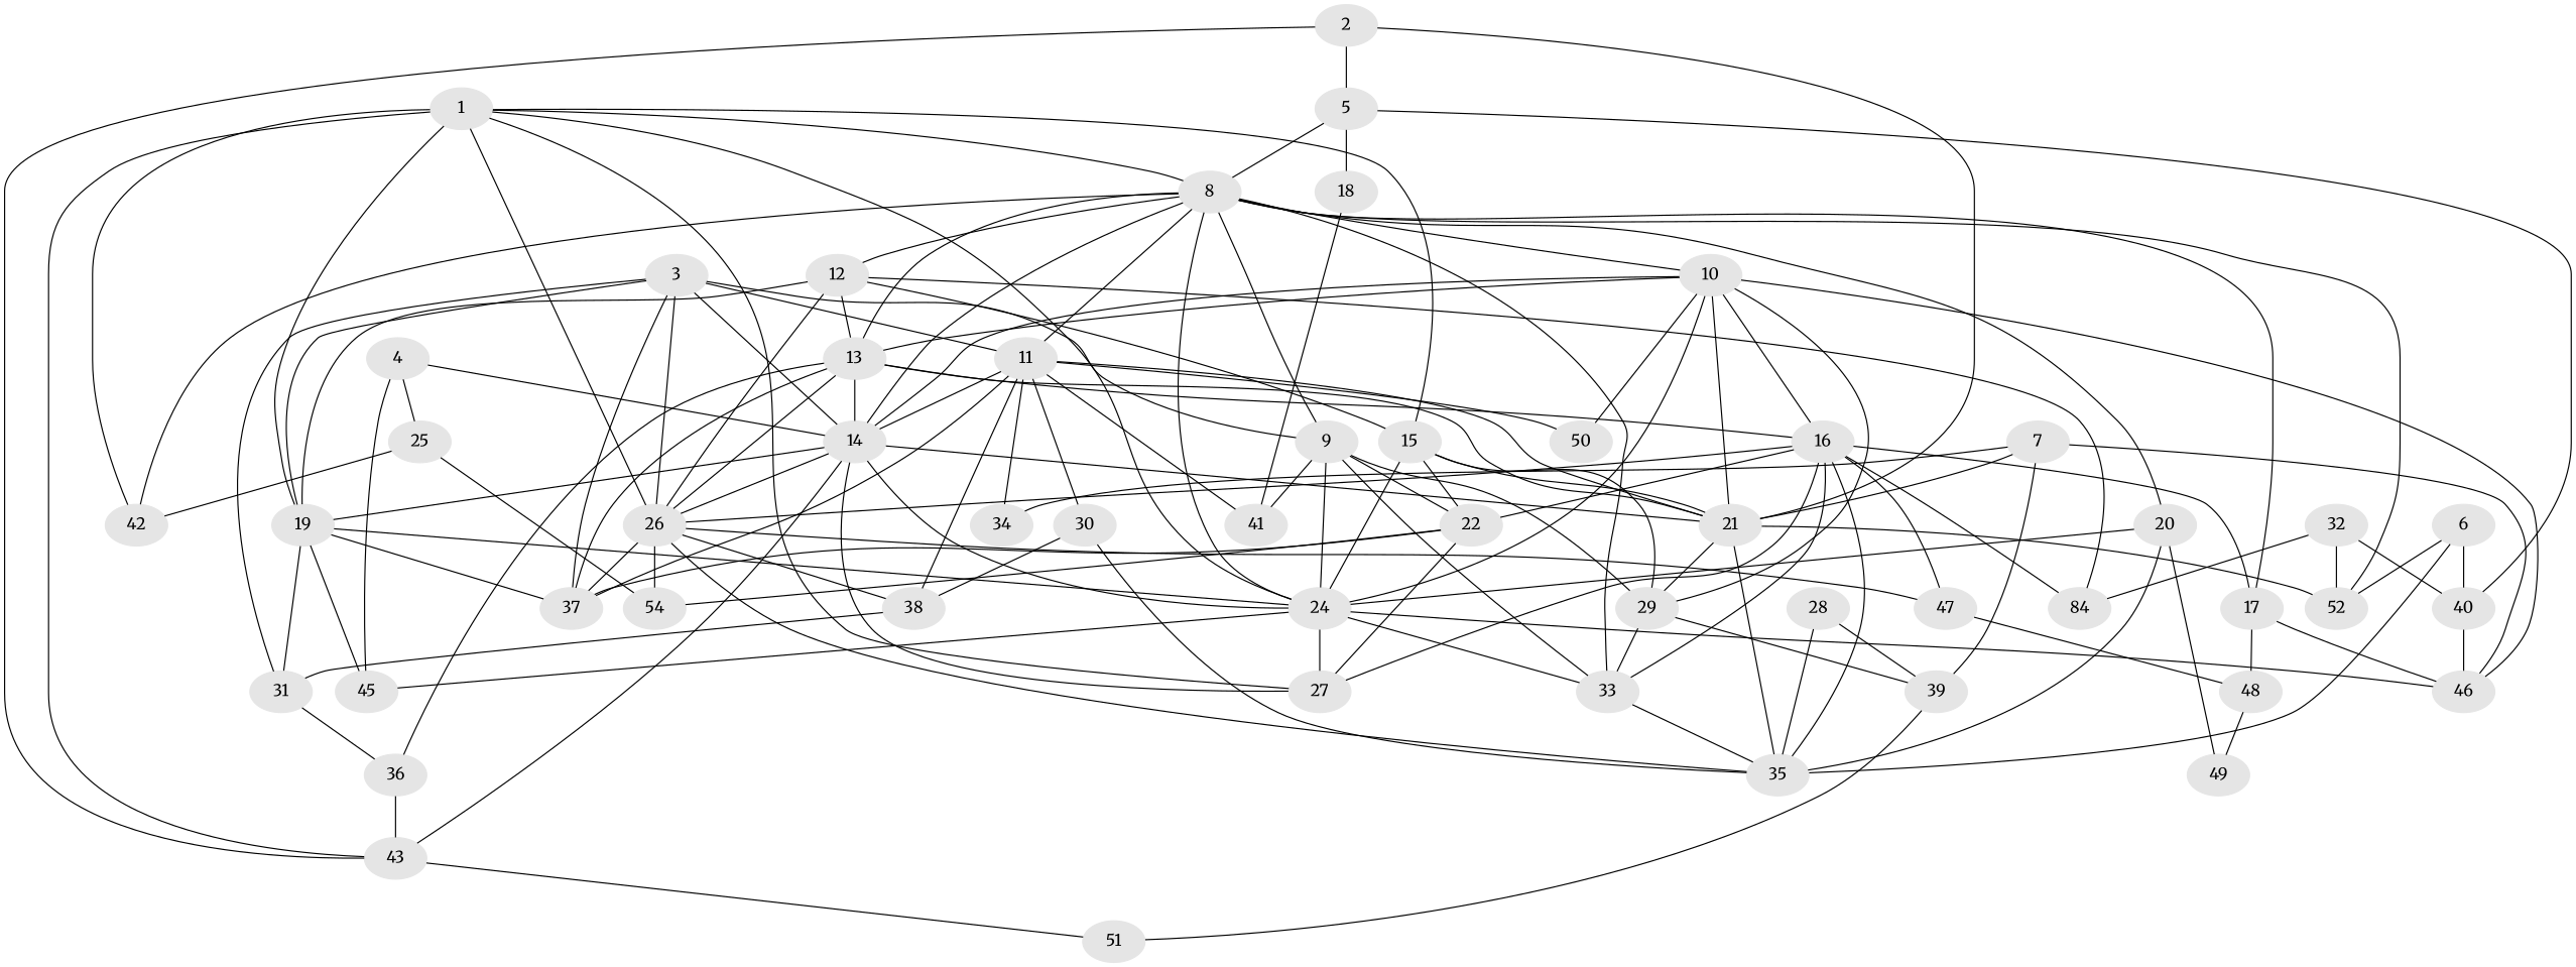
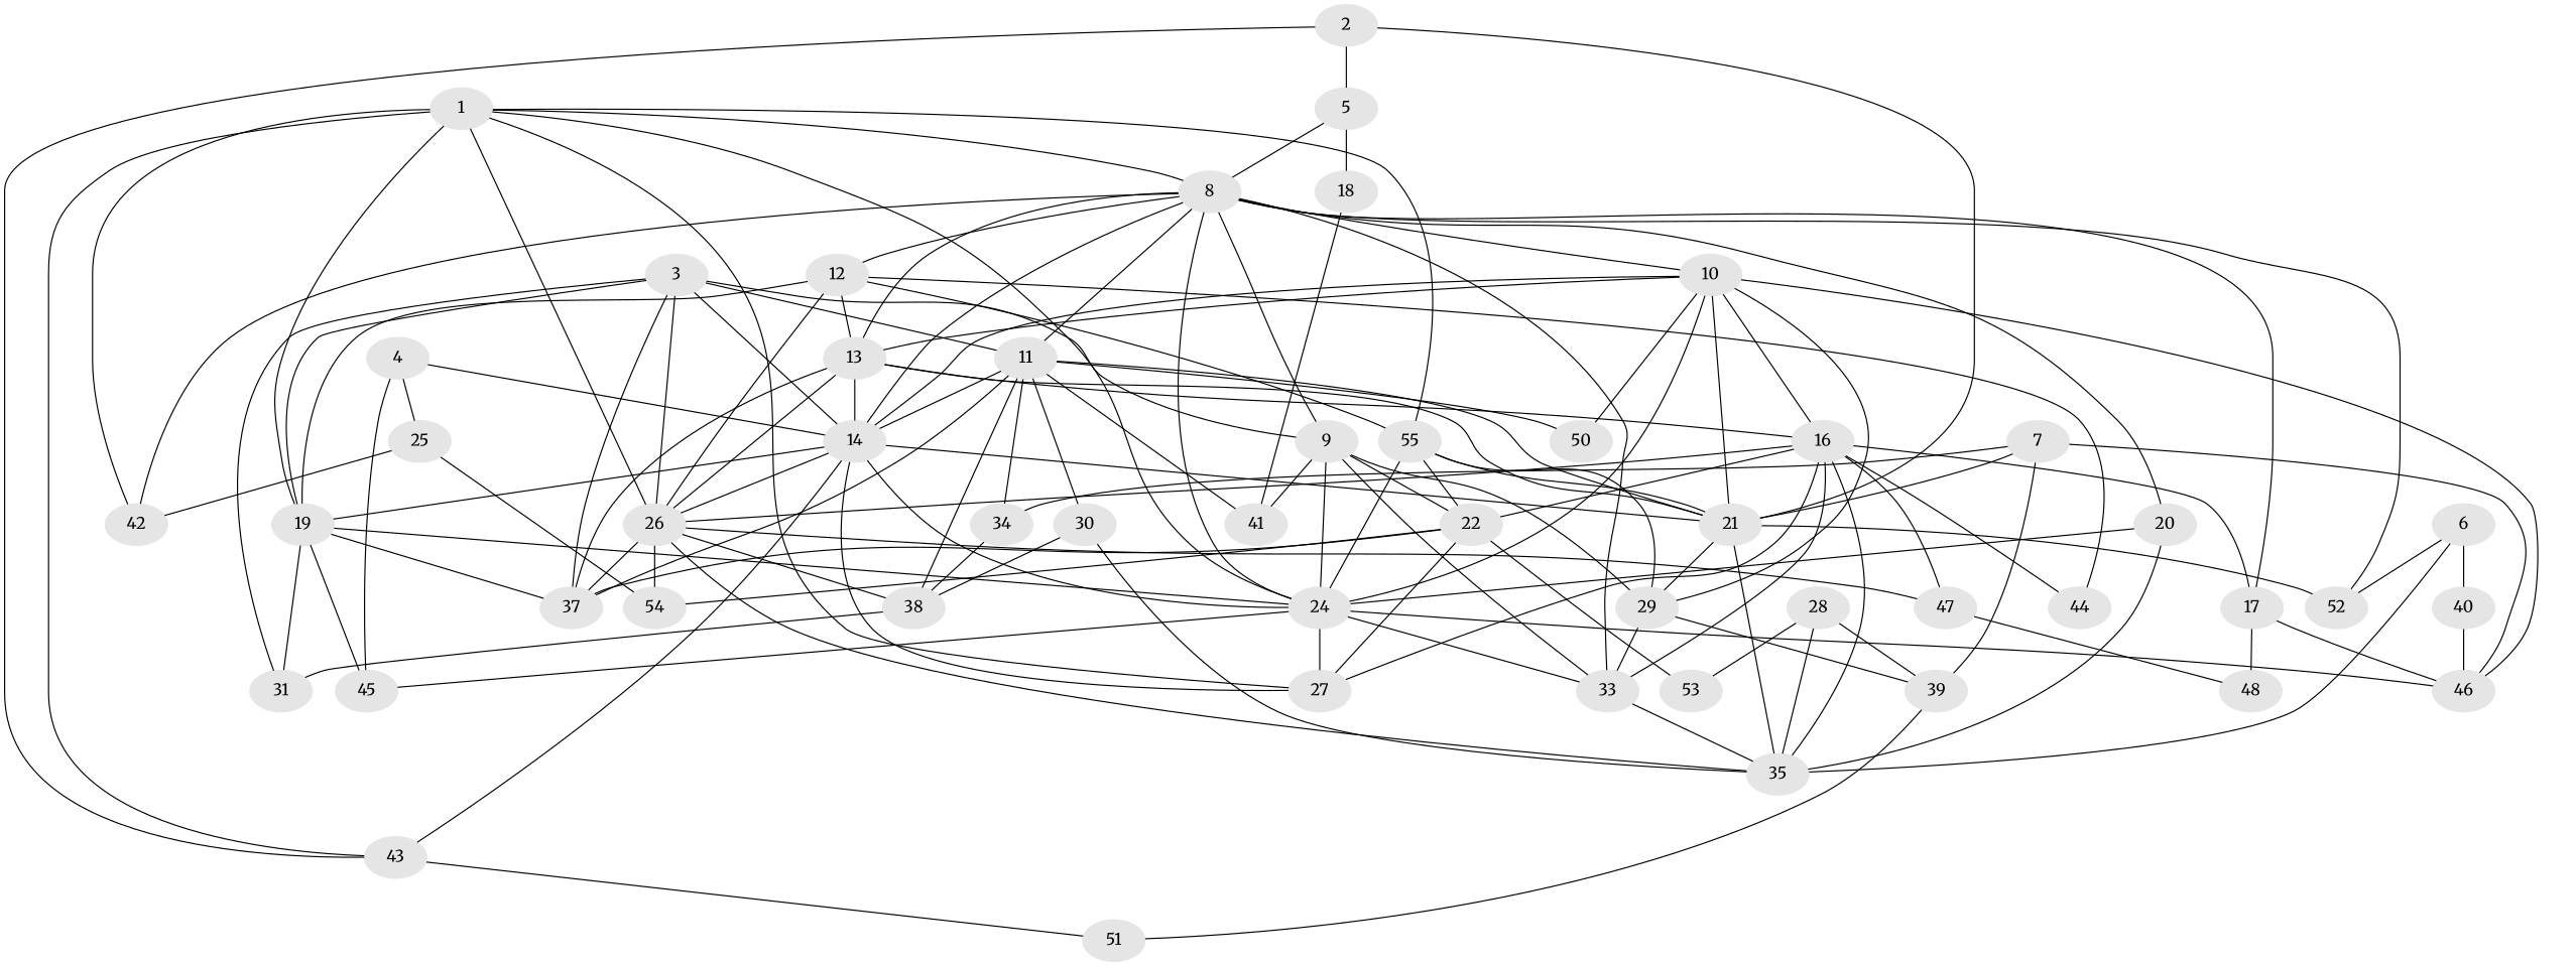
  graph {
    fontname=Merriweather
    node [color=gray90 fontname=Merriweather style=filled]
    edge [fontname=Merriweather weight=1.0]
    1
    8
-   15
+   15 [label=55]
    19
    24
    26
    27
    42
    43
    9
    11
    14
    52
    10
    12
    13
    17
    20
    33
    21
    29
    22
    31
    37
    45
    46
    35
    38
    47
    54
    51
    2
    5
    18
    40
    3
    41
    34
    50
    30
-   36
    4
    25
    6
    7
    39
    16
-   44 [label=84]
+   44
    48
-   49
-   32
+   53
    28
    1 -- 8
    1 -- 15
    1 -- 19 [weight=2.0]
    1 -- 24
    1 -- 26
    1 -- 27
    1 -- 42
    1 -- 43
    8 -- 24
    8 -- 42
    8 -- 9
    8 -- 11
    8 -- 14 [weight=2.0]
    8 -- 52
    8 -- 10
    8 -- 12 [weight=2.0]
    8 -- 13
    8 -- 17
    8 -- 20
    8 -- 33
    15 -- 24
    15 -- 21
    15 -- 29
    15 -- 22
    19 -- 24
    19 -- 31
    19 -- 37
    19 -- 45
    24 -- 27
    24 -- 33
    24 -- 45
    24 -- 46
    26 -- 37
    26 -- 35
    26 -- 38 [weight=3.0]
    26 -- 47
    26 -- 54
    43 -- 51
    9 -- 24 [weight=2.0]
    9 -- 33
    9 -- 29
    9 -- 22 [weight=2.0]
    9 -- 41
    11 -- 14
    11 -- 21
    11 -- 37
    11 -- 38
    11 -- 41
    11 -- 34
    11 -- 50
    11 -- 30
    14 -- 19 [weight=2.0]
    14 -- 24
    14 -- 26
    14 -- 27
    14 -- 43
    14 -- 21
    10 -- 24
    10 -- 14
    10 -- 13
    10 -- 21
    10 -- 29 [weight=2.0]
    10 -- 46
    10 -- 50
    10 -- 16
    12 -- 15
    12 -- 19
    12 -- 26
    12 -- 13
    12 -- 44
    13 -- 26
    13 -- 14
    13 -- 21
    13 -- 37
-   13 -- 36
    13 -- 16
    17 -- 46
    17 -- 48
    20 -- 24
    20 -- 35
-   20 -- 49
    33 -- 35
    21 -- 52
    21 -- 29
    21 -- 35
    29 -- 33 [weight=2.0]
    29 -- 39 [weight=2.0]
    22 -- 27
    22 -- 37
    22 -- 54
-   31 -- 36
+   22 -- 53
    38 -- 31
    47 -- 48
    2 -- 43
    2 -- 21
    2 -- 5
    5 -- 8
    5 -- 18
-   5 -- 40
    18 -- 41
    40 -- 46
    3 -- 19
    3 -- 26
    3 -- 9 [weight=2.0]
    3 -- 11
    3 -- 14
    3 -- 31
    3 -- 37
+   34 -- 38
    30 -- 35
    30 -- 38
-   36 -- 43
    4 -- 14
    4 -- 45
    4 -- 25
    25 -- 42
    25 -- 54
    6 -- 52
    6 -- 35
    6 -- 40
    7 -- 21
    7 -- 46
    7 -- 34
    7 -- 39
    39 -- 51
    16 -- 26
    16 -- 27
    16 -- 17
    16 -- 33
    16 -- 22
    16 -- 35
    16 -- 47
    16 -- 44
-   48 -- 49
-   32 -- 52
-   32 -- 40
-   32 -- 44
    28 -- 35
    28 -- 39
+   28 -- 53
  }
